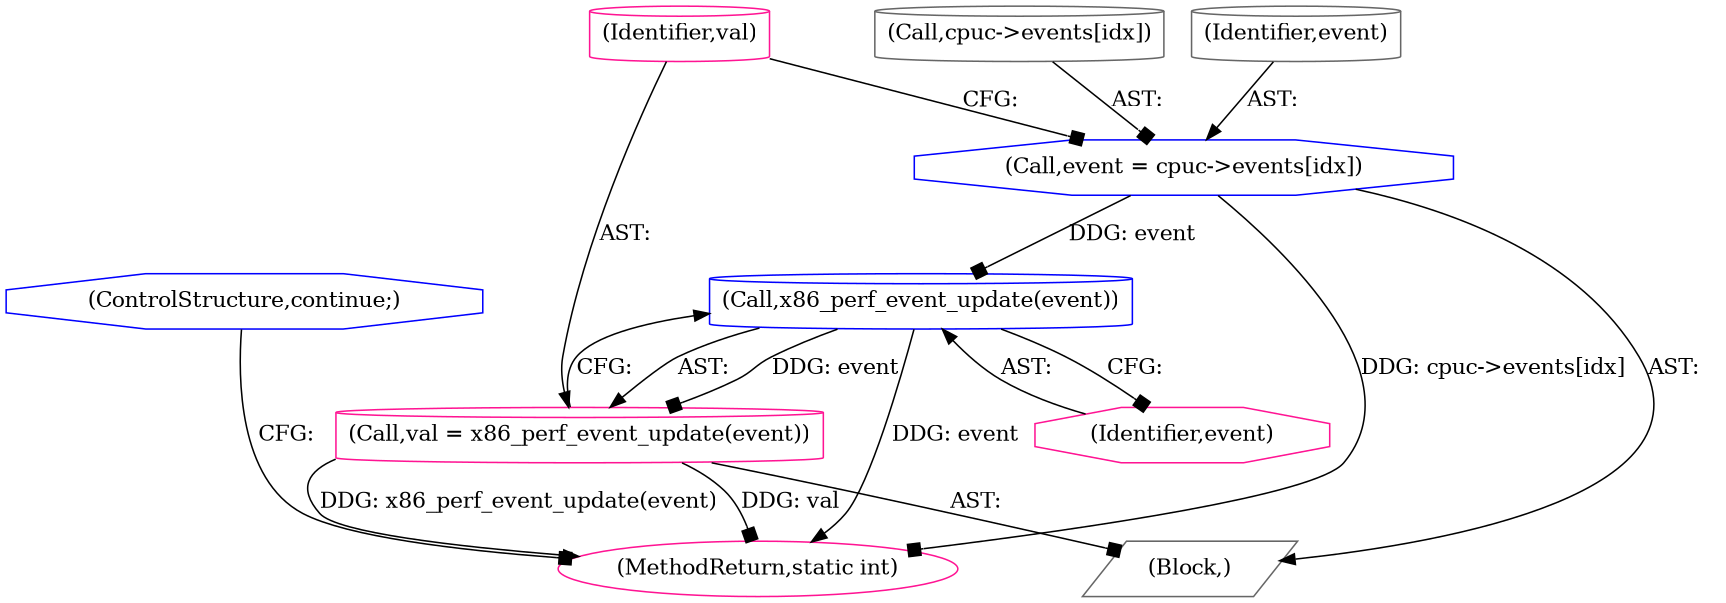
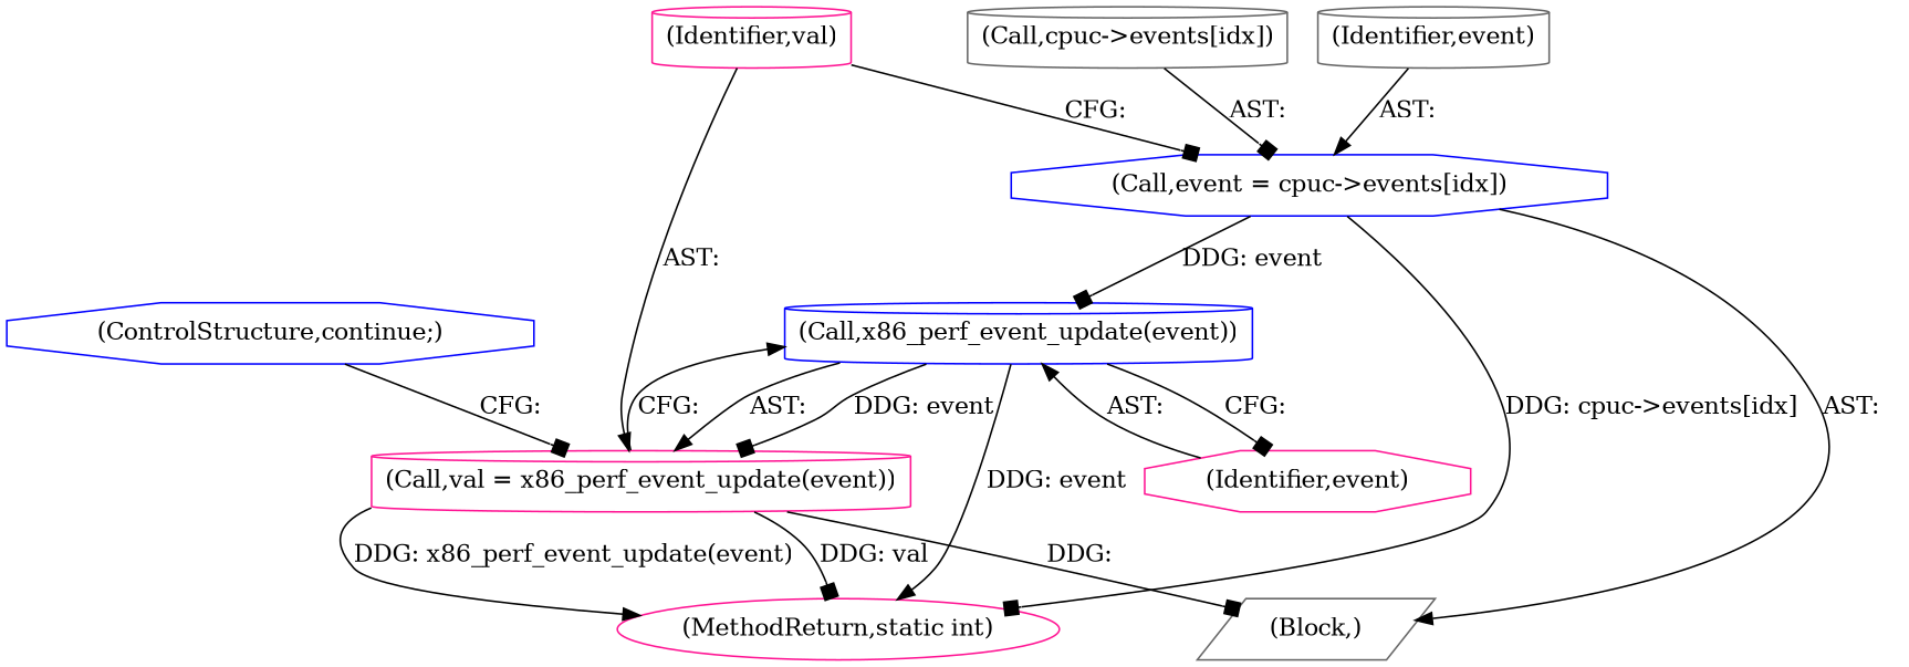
  digraph {
    node [color=deeppink shape=cylinder]
    edge [arrowhead=box]
    n1 [color=blue label="(Call,event = cpuc->events[idx])" shape=octagon]
    n2 [color=blue label="(Call,x86_perf_event_update(event))"]
    n3 [label="(MethodReturn,static int)" shape=ellipse]
    n4 [color=gray40 label="(Block,)" shape=parallelogram]
    n5 [label="(Call,val = x86_perf_event_update(event))"]
    n6 [label="(Identifier,event)" shape=octagon]
    n7 [color=gray40 label="(Call,cpuc->events[idx])"]
    n8 [color=gray40 label="(Identifier,event)"]
    n9 [label="(Identifier,val)"]
    n10 [color=blue label="(ControlStructure,continue;)" shape=octagon]
    n1 -> n2 [label="DDG: event"]
    n1 -> n3 [label="DDG: cpuc->events[idx]"]
    n1 -> n4 [arrowhead=normal label="AST: "]
    n2 -> n3 [arrowhead=normal label="DDG: event"]
    n2 -> n5 [arrowhead=normal label="AST: "]
    n2 -> n5 [label="DDG: event"]
    n2 -> n6 [label="CFG: "]
    n5 -> n2 [arrowhead=normal label="CFG: "]
    n5 -> n3 [label="DDG: val"]
    n5 -> n3 [arrowhead=normal label="DDG: x86_perf_event_update(event)"]
-   n5 -> n4 [label="AST: "]
+   n5 -> n4 [label="DDG: "]
    n6 -> n2 [arrowhead=normal label="AST: "]
    n7 -> n1 [label="AST: "]
    n8 -> n1 [arrowhead=normal label="AST: "]
    n9 -> n1 [label="CFG: "]
    n9 -> n5 [arrowhead=normal label="AST: "]
-   n10 -> n3 [label="CFG: "]
+   n10 -> n5 [label="CFG: "]
  }
